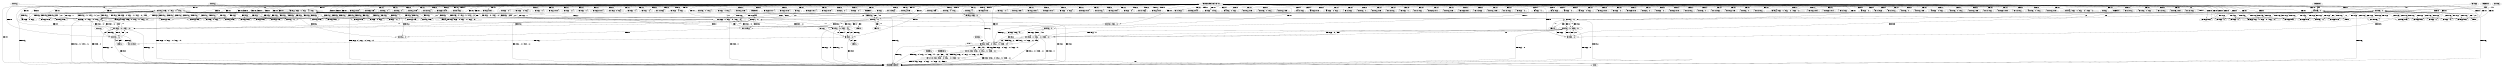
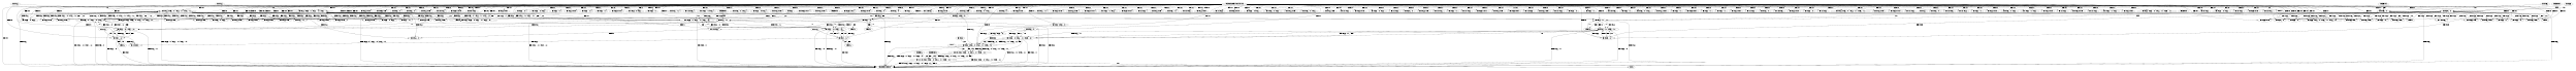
  digraph {
    fontname=Lato
    node [fontname=Lato]
    edge [fontname=Lato]
    n1 [label="(Call,buf[4] << 16)"]
    n2 [label="(Call,(buf[4] << 16) | (buf[5] << 24))"]
    n3 [label="(MethodReturn,static int)"]
    n4 [label="(Literal,16)"]
    n5 [label="(Call,buf[5] << 24)"]
    n6 [label="(Call,(buf[3] << 8) | (buf[4] << 16) | (buf[5] << 24))"]
    n7 [label="(Call,buf[4] | (buf[5] << 8) | (buf[6] << 16) | (buf[7] << 24))"]
    n8 [label="(Call,(buf[5] << 8) | (buf[6] << 16) | (buf[7] << 24))"]
    n9 [label="(Call,buf[4] & 0x0f)"]
    n10 [label="(Call,buf[4] & 0x0f)"]
    n11 [label="(Call,buf[4] << 8)"]
    n12 [label="(Call,buf[4] & 0x0f)"]
    n13 [label="(Call,buf[4] & 0x0f)"]
    n14 [label="(Call,(buf[5] << 8) | buf[4])"]
    n15 [label="(Call,buf[4] << 16)"]
    n16 [label="(Call,(buf[5] << 8) | buf[4])"]
    n17 [label="(Call,buf[4] & 0x0f)"]
    n18 [label="(Call,buf[4] & 0x0f)"]
    n19 [label="(Call,buf[4] & 0x0f)"]
    n20 [label="(Call,buf[4] & 0x0f)"]
    n21 [label="(Call,(buf[5] << 8) | buf[4])"]
    n22 [label="(Call,buf[4] & 0x0f)"]
    n23 [label="(Call,buf[4] & 0x0f)"]
    n24 [label="(Call,buf[4] & 0x0f)"]
    n25 [label="(Call,buf[4] & 0x0f)"]
    n26 [label="(Call,buf[4] << 16)"]
    n27 [label="(Call,buf[4] & 0x0f)"]
    n28 [label="(Call,array_size = buf[4] | (buf[5] << 8) | (buf[6] << 16) | (buf[7] << 24))"]
    n29 [label="(Call,(buf[6] << 16) | (buf[7] << 24))"]
    n30 [label="(MethodParameterIn,const ut8 *buf)"]
    n31 [label="(Call,buf[5] << 8)"]
    n32 [label="(Call,buf[6] << 16)"]
    n33 [label="(Call,buf[7] << 24)"]
    n34 [label="(Call,buf[4] | (buf[5] << 8) | (buf[6] << 16) | (buf[7] << 24))"]
    n35 [label="(Call,buf[5] << 8)"]
    n36 [label="(Call,buf[6] << 16)"]
    n37 [label="(Call,buf[7] << 24)"]
    n38 [label="(Call,buf[2] | (buf[3] << 8) | (buf[4] << 16) | (buf[5] << 24))"]
    n39 [label="(Call,buf[4] & 0xf0)"]
    n40 [label="(Call,buf[5] & 0xf0)"]
    n41 [label="(Call,buf[3] << 8)"]
    n42 [label="(Call,buf[3] << 8)"]
    n43 [label="(Call,buf[4] & 0xf0)"]
    n44 [label="(Call,(int) buf[1])"]
    n45 [label="(Call,buf[0] == 0x25)"]
    n46 [label="(Call,(char) buf[1])"]
    n47 [label="(Call,buf[3] << 8)"]
    n48 [label="(Call,buf[5] & 0x0f)"]
    n49 [label="(Call,buf[1] & 0x0f)"]
    n50 [label="(Call,buf[5] & 0x0f)"]
    n51 [label="(Call,buf[3] << 8)"]
    n52 [label="(Call,(buf[3] << 8) | buf[2])"]
    n53 [label="(Call,buf[3] << 8)"]
    n54 [label="(Call,buf[4] & 0xf0)"]
    n55 [label="(Call,buf[3] << 24)"]
    n56 [label="(Call,buf[3] << 8)"]
    n57 [label="(Call,buf[0] == 0x1c)"]
    n58 [label="(Call,(buf[3]<<8) | buf[2])"]
    n59 [label="(Call,buf[3] << 8)"]
    n60 [label="(Call,(llint)buf[7])"]
    n61 [label="(Call,buf[2] << 24)"]
    n62 [label="(Call,(llint)buf[8])"]
    n63 [label="(Call,(buf[3] << 8) | buf[2])"]
    n64 [label="(Call,buf[5] & 0x0f)"]
    n65 [label="(Call,(buf[3] << 8) | buf[2])"]
    n66 [label="(Call,buf[3] << 8 | buf[2])"]
    n67 [label="(Call,buf[1] & 0x0f)"]
    n68 [label="(Call,buf[5] << 8)"]
    n69 [label="(Call,buf[0] == 0x17)"]
    n70 [label="(Call,buf[1] & 0x0f)"]
    n71 [label="(Call,buf[2] | (buf[3] << 8))"]
    n72 [label="(Call,buf[0] == 0x24)"]
    n73 [label="(Call,buf[1] & 0xf0)"]
    n74 [label="(Call,buf[3] << 8)"]
    n75 [label="(Call,buf[3] << 8)"]
    n76 [label="(Call,buf[5] << 24)"]
    n77 [label="(Call,buf[5] & 0x0f)"]
    n78 [label="(Call,(llint)buf[2])"]
    n79 [label="(Call,buf[4] & 0xf0)"]
    n80 [label="(Call,buf[5] & 0x0f)"]
    n81 [label="(Call,buf[5] << 8)"]
    n82 [label="(Call,buf[1] & 0xf0)"]
    n83 [label="(Call,(buf[3] << 8) | buf[2])"]
    n84 [label="(Call,buf[5] << 8)"]
    n85 [label="(Call,buf[3]<<8)"]
    n86 [label="(Call,buf[0] == 0x1f)"]
    n87 [label="(Call,buf[5] | (buf[4] << 8) | (buf[3] << 16) | (buf[2] << 24))"]
    n88 [label="(Call,buf[2] << 16)"]
    n89 [label="(Call,buf[1] & 0x0f)"]
    n90 [label="(Call,buf[4] & 0xf0)"]
    n91 [label="(Call,buf[0] == 0x23)"]
    n92 [label="(Call,(buf[3] << 8) | buf[2])"]
    n93 [label="(Call,buf[0] == 0x19)"]
    n94 [label="(Call,(int) buf[1])"]
    n95 [label="(Call,buf[1] & 0xf0)"]
    n96 [label="(Call,buf[3] << 16)"]
    n97 [label="(Call,(int) buf[3])"]
    n98 [label="(Call,buf[4] & 0xf0)"]
    n99 [label="(Call,buf[5] & 0x0f)"]
    n100 [label="(Call,(int) buf[1])"]
    n101 [label="(Call,buf[0] == 0x20)"]
    n102 [label="(Call,buf[3] << 8 | buf[2])"]
    n103 [label="(Call,(buf[3] << 8) | buf[2])"]
    n104 [label="(Call,buf[4] & 0xf0)"]
    n105 [label="(Call,(buf[3] << 8) | buf[2])"]
    n106 [label="(Call,buf[4] & 0xf0)"]
    n107 [label="(Call,(int) buf[2])"]
    n108 [label="(Call,buf[1] & 0xf0)"]
    n109 [label="(Call,(buf[3] << 8) | buf[2])"]
    n110 [label="(Call,(int) buf[1])"]
    n111 [label="(Call,buf[3] << 8)"]
    n112 [label="(Call,buf[4] & 0xf0)"]
    n113 [label="(Call,(int) buf[1])"]
    n114 [label="(Call,buf[3] << 8)"]
    n115 [label="(Call,(int) buf[2])"]
    n116 [label="(Call,buf[0] == 0x22)"]
    n117 [label="(Call,buf[1] & 0xf0)"]
    n118 [label="(Call,buf[5] & 0xf0)"]
    n119 [label="(Call,(llint)buf[3])"]
    n120 [label="(Call,buf[1] & 0x0f)"]
    n121 [label="(Call,(int) buf[1])"]
    n122 [label="(Call,buf[3] << 8)"]
    n123 [label="(Call,buf[5] & 0x0f)"]
    n124 [label="(Call,buf[3] << 8)"]
    n125 [label="(Call,buf[2] | (buf[3] << 8))"]
    n126 [label="(Call,(int) buf[3])"]
    n127 [label="(Call,buf[3] << 8)"]
    n128 [label="(Call,(buf[3] << 8) | buf[2])"]
    n129 [label="(Call,buf[4] & 0xf0)"]
    n130 [label="(Call,buf[3] << 8)"]
    n131 [label="(Call,buf[5] & 0xf0)"]
    n132 [label="(Call,buf[3] << 8)"]
    n133 [label="(Call,buf[3] << 8)"]
    n134 [label="(Call,buf[1] & 0x0f)"]
    n135 [label="(Call,(int) buf[1])"]
    n136 [label="(Call,buf[3] << 8)"]
    n137 [label="(Call,(llint)buf[9])"]
    n138 [label="(Call,buf[1] & 0xf0)"]
    n139 [label="(Call,buf[3] << 8)"]
    n140 [label="(Call,(int) buf[1])"]
    n141 [label="(Call,buf[2] | (buf[3] << 8) | (buf[4] << 16) | (buf[5] << 24))"]
    n142 [label="(Call,buf[1] & 0x0f)"]
    n143 [label="(Call,buf[0] == 0x1a)"]
    n144 [label="(Call,(int) buf[1])"]
    n145 [label="(Call,(llint)buf[6])"]
    n146 [label="(Call,buf[3] << 8)"]
    n147 [label="(Call,(int) buf[0])"]
    n148 [label="(Call,(int) buf[1])"]
    n149 [label="(Call,buf[3] << 8)"]
    n150 [label="(Call,buf[1] & 0xf0)"]
    n151 [label="(Call,buf[3] << 8 | buf[2])"]
    n152 [label="(Call,(buf[3] << 8) | buf[2])"]
    n153 [label="(Call,buf[1] & 0xf0)"]
    n154 [label="(Call,(int) buf[1])"]
    n155 [label="(Call,buf[0] == 0x00)"]
    n156 [label="(Call,(int) buf[1])"]
    n157 [label="(Call,(buf[3] << 8) | buf[2])"]
    n158 [label="(Call,buf[1] & 0x0f)"]
    n159 [label="(Call,buf[2] | (buf[3] << 8) | (buf[4] << 16) | (buf[5] << 24))"]
    n160 [label="(Call,buf[5] << 24)"]
    n161 [label="(Call,buf[2] | (buf[3] << 8))"]
    n162 [label="(Call,(int) buf[1])"]
    n163 [label="(Call,(buf[3] << 8) | buf[2])"]
    n164 [label="(Call,(int) buf[1])"]
    n165 [label="(Call,buf[5] & 0xf0)"]
    n166 [label="(Call,(int) buf[1])"]
    1000122
    n168 [label="(Call,(llint)buf[5])"]
    n169 [label="(Literal,8)"]
    n170 [label="(Literal,16)"]
    n171 [label="(Literal,24)"]
    n172 [label="(Call,(buf[5] << 8) | (buf[6] << 16) | (buf[7] << 24))"]
    n173 [label="(Call,first_key = buf[4] | (buf[5] << 8) | (buf[6] << 16) | (buf[7] << 24))"]
    n174 [label="(Literal,8)"]
    n175 [label="(Call,(buf[6] << 16) | (buf[7] << 24))"]
    n176 [label="(Literal,16)"]
    n177 [label="(Literal,24)"]
    n178 [label="(Call,(int) (buf[2] | (buf[3] << 8) | (buf[4] << 16) | (buf[5] << 24)))"]
    n179 [label="(Call,vA = (int) (buf[2] | (buf[3] << 8) | (buf[4] << 16) | (buf[5] << 24)))"]
    n180 [label="(Block,)"]
    n181 [label="(Identifier,buf)"]
    n182 [label="(Identifier,buf)"]
    n183 [label="(Identifier,buf)"]
    n184 [label="(Identifier,buf)"]
    n185 [label="(Identifier,vA)"]
    n186 [label="(Identifier,strasm)"]
    n187 [label="(Call,buf[4])"]
    n188 [label="(Call,buf[2])"]
    n189 [label="(Call,buf[5])"]
    n190 [label="(Identifier,buf)"]
    n191 [label="(Call,buf[7])"]
    n192 [label="(Call,buf[4])"]
    n193 [label="(Call,buf[6])"]
    n194 [label="(Call,buf[4])"]
    n195 [label="(Call,buf[7])"]
    n196 [label="(Call,buf[5])"]
    n197 [label="(Call,buf[6])"]
    1000924
    n1 -> n2 [label="AST: "]
    n1 -> n2 [label="DDG: buf[4]"]
    n1 -> n2 [label="DDG: 16"]
    n1 -> n3 [label="DDG: buf[4]"]
    n1 -> n4 [label="CFG: "]
    n2 -> n3 [label="DDG: buf[4] << 16"]
    n2 -> n3 [label="DDG: buf[5] << 24"]
    n2 -> n5 [label="CFG: "]
    n2 -> n6 [label="AST: "]
    n2 -> n6 [label="DDG: buf[4] << 16"]
    n2 -> n6 [label="DDG: buf[5] << 24"]
    n4 -> n1 [label="AST: "]
    n5 -> n2 [label="AST: "]
    n5 -> n2 [label="DDG: buf[5]"]
    n5 -> n2 [label="DDG: 24"]
    n6 -> n2 [label="CFG: "]
    n6 -> n3 [label="DDG: (buf[4] << 16) | (buf[5] << 24)"]
    n6 -> n3 [label="DDG: buf[3] << 8"]
    n6 -> n38 [label="AST: "]
    n6 -> n38 [label="DDG: buf[3] << 8"]
    n6 -> n38 [label="DDG: (buf[4] << 16) | (buf[5] << 24)"]
    n7 -> n1 [label="DDG: buf[4]"]
    n7 -> n3 [label="DDG: (buf[5] << 8) | (buf[6] << 16) | (buf[7] << 24)"]
    n7 -> n3 [label="DDG: buf[4]"]
    n7 -> n8 [label="CFG: "]
    n7 -> n9 [label="DDG: buf[4]"]
    n7 -> n10 [label="DDG: buf[4]"]
    n7 -> n11 [label="DDG: buf[4]"]
    n7 -> n12 [label="DDG: buf[4]"]
    n7 -> n13 [label="DDG: buf[4]"]
    n7 -> n14 [label="DDG: buf[4]"]
    n7 -> n15 [label="DDG: buf[4]"]
    n7 -> n16 [label="DDG: buf[4]"]
    n7 -> n17 [label="DDG: buf[4]"]
    n7 -> n18 [label="DDG: buf[4]"]
    n7 -> n19 [label="DDG: buf[4]"]
    n7 -> n20 [label="DDG: buf[4]"]
    n7 -> n21 [label="DDG: buf[4]"]
    n7 -> n22 [label="DDG: buf[4]"]
    n7 -> n23 [label="DDG: buf[4]"]
    n7 -> n24 [label="DDG: buf[4]"]
    n7 -> n25 [label="DDG: buf[4]"]
    n7 -> n26 [label="DDG: buf[4]"]
    n7 -> n27 [label="DDG: buf[4]"]
    n7 -> n28 [label="AST: "]
    n7 -> n28 [label="DDG: buf[4]"]
    n7 -> n28 [label="DDG: (buf[5] << 8) | (buf[6] << 16) | (buf[7] << 24)"]
    n8 -> n3 [label="DDG: (buf[6] << 16) | (buf[7] << 24)"]
    n8 -> n3 [label="DDG: buf[5] << 8"]
    n8 -> n7 [label="AST: "]
    n8 -> n7 [label="DDG: buf[5] << 8"]
    n8 -> n7 [label="DDG: (buf[6] << 16) | (buf[7] << 24)"]
    n8 -> n29 [label="CFG: "]
    n28 -> n7 [label="CFG: "]
    n29 -> n3 [label="DDG: buf[7] << 24"]
    n29 -> n3 [label="DDG: buf[6] << 16"]
    n29 -> n8 [label="AST: "]
    n29 -> n8 [label="DDG: buf[6] << 16"]
    n29 -> n8 [label="DDG: buf[7] << 24"]
    n29 -> n33 [label="CFG: "]
    n30 -> n1 [label="DDG: buf"]
    n30 -> n3 [label="DDG: buf"]
    n30 -> n5 [label="DDG: buf"]
    n30 -> n7 [label="DDG: buf"]
    n30 -> n9 [label="DDG: buf"]
    n30 -> n10 [label="DDG: buf"]
    n30 -> n12 [label="DDG: buf"]
    n30 -> n13 [label="DDG: buf"]
    n30 -> n14 [label="DDG: buf"]
    n30 -> n15 [label="DDG: buf"]
    n30 -> n16 [label="DDG: buf"]
    n30 -> n17 [label="DDG: buf"]
    n30 -> n18 [label="DDG: buf"]
    n30 -> n19 [label="DDG: buf"]
    n30 -> n20 [label="DDG: buf"]
    n30 -> n21 [label="DDG: buf"]
    n30 -> n22 [label="DDG: buf"]
    n30 -> n23 [label="DDG: buf"]
    n30 -> n24 [label="DDG: buf"]
    n30 -> n25 [label="DDG: buf"]
    n30 -> n26 [label="DDG: buf"]
    n30 -> n27 [label="DDG: buf"]
    n30 -> n31 [label="DDG: buf"]
    n30 -> n32 [label="DDG: buf"]
    n30 -> n33 [label="DDG: buf"]
    n30 -> n34 [label="DDG: buf"]
    n30 -> n35 [label="DDG: buf"]
    n30 -> n36 [label="DDG: buf"]
    n30 -> n37 [label="DDG: buf"]
    n30 -> n38 [label="DDG: buf"]
    n30 -> n39 [label="DDG: buf"]
    n30 -> n40 [label="DDG: buf"]
    n30 -> n41 [label="DDG: buf"]
    n30 -> n42 [label="DDG: buf"]
    n30 -> n43 [label="DDG: buf"]
    n30 -> n44 [label="DDG: buf"]
    n30 -> n45 [label="DDG: buf"]
    n30 -> n46 [label="DDG: buf"]
    n30 -> n47 [label="DDG: buf"]
    n30 -> n48 [label="DDG: buf"]
    n30 -> n49 [label="DDG: buf"]
    n30 -> n50 [label="DDG: buf"]
    n30 -> n51 [label="DDG: buf"]
    n30 -> n52 [label="DDG: buf"]
    n30 -> n53 [label="DDG: buf"]
    n30 -> n54 [label="DDG: buf"]
    n30 -> n55 [label="DDG: buf"]
    n30 -> n56 [label="DDG: buf"]
-   n30 -> n57 [label="DDG: buf"]
+   n30 -> n57 [label="DDG: 8"]
    n30 -> n58 [label="DDG: buf"]
    n30 -> n59 [label="DDG: buf"]
-   n60 -> n30 [label="DDG: buf"]
+   n30 -> n60 [label="DDG: buf"]
    n30 -> n61 [label="DDG: buf"]
    n30 -> n62 [label="DDG: buf"]
    n30 -> n63 [label="DDG: buf"]
    n30 -> n64 [label="DDG: buf"]
    n30 -> n65 [label="DDG: buf"]
    n30 -> n66 [label="DDG: buf"]
    n30 -> n67 [label="DDG: buf"]
    n30 -> n68 [label="DDG: buf"]
    n30 -> n69 [label="DDG: buf"]
    n30 -> n70 [label="DDG: buf"]
    n30 -> n71 [label="DDG: buf"]
    n30 -> n72 [label="DDG: buf"]
    n30 -> n73 [label="DDG: buf"]
    n30 -> n74 [label="DDG: buf"]
    n30 -> n75 [label="DDG: buf"]
    n30 -> n76 [label="DDG: buf"]
    n30 -> n77 [label="DDG: buf"]
    n30 -> n78 [label="DDG: buf"]
    n30 -> n79 [label="DDG: buf"]
    n30 -> n80 [label="DDG: buf"]
    n30 -> n81 [label="DDG: buf"]
    n30 -> n82 [label="DDG: buf"]
    n30 -> n83 [label="DDG: buf"]
    n30 -> n84 [label="DDG: buf"]
    n30 -> n85 [label="DDG: buf"]
    n30 -> n86 [label="DDG: buf"]
    n30 -> n87 [label="DDG: buf"]
    n30 -> n88 [label="DDG: buf"]
    n30 -> n89 [label="DDG: buf"]
    n30 -> n90 [label="DDG: buf"]
    n30 -> n91 [label="DDG: buf"]
    n30 -> n92 [label="DDG: buf"]
    n30 -> n93 [label="DDG: buf"]
    n30 -> n94 [label="DDG: buf"]
    n30 -> n95 [label="DDG: buf"]
    n30 -> n96 [label="DDG: buf"]
    n30 -> n97 [label="DDG: buf"]
    n30 -> n98 [label="DDG: buf"]
    n30 -> n99 [label="DDG: buf"]
    n30 -> n100 [label="DDG: buf"]
    n30 -> n101 [label="DDG: buf"]
    n30 -> n102 [label="DDG: buf"]
    n30 -> n103 [label="DDG: buf"]
    n30 -> n104 [label="DDG: buf"]
    n30 -> n105 [label="DDG: buf"]
    n30 -> n106 [label="DDG: buf"]
    n30 -> n107 [label="DDG: buf"]
    n30 -> n108 [label="DDG: buf"]
    n30 -> n109 [label="DDG: buf"]
    n30 -> n110 [label="DDG: buf"]
    n30 -> n111 [label="DDG: buf"]
    n30 -> n112 [label="DDG: buf"]
    n30 -> n113 [label="DDG: buf"]
    n30 -> n114 [label="DDG: buf"]
    n30 -> n115 [label="DDG: buf"]
    n30 -> n116 [label="DDG: buf"]
    n30 -> n117 [label="DDG: buf"]
    n30 -> n118 [label="DDG: buf"]
-   n30 -> n119 [label="DDG: buf"]
+   n30 -> n119 [label="AST: buf"]
    n30 -> n120 [label="DDG: buf"]
    n30 -> n121 [label="DDG: buf"]
    n30 -> n122 [label="DDG: buf"]
    n30 -> n123 [label="DDG: buf"]
    n30 -> n124 [label="DDG: buf"]
    n30 -> n125 [label="DDG: buf"]
    n30 -> n126 [label="DDG: buf"]
    n30 -> n127 [label="DDG: buf"]
    n30 -> n128 [label="DDG: buf"]
    n30 -> n129 [label="DDG: buf"]
    n30 -> n130 [label="DDG: buf"]
    n30 -> n131 [label="DDG: buf"]
    n30 -> n132 [label="DDG: buf"]
    n30 -> n133 [label="DDG: buf"]
    n30 -> n134 [label="DDG: buf"]
    n30 -> n135 [label="DDG: buf"]
    n30 -> n136 [label="DDG: buf"]
    n30 -> n137 [label="DDG: buf"]
    n30 -> n138 [label="DDG: buf"]
    n30 -> n139 [label="DDG: buf"]
    n30 -> n140 [label="DDG: buf"]
    n30 -> n141 [label="DDG: buf"]
    n30 -> n142 [label="DDG: buf"]
    n30 -> n143 [label="DDG: buf"]
    n30 -> n144 [label="DDG: buf"]
    n30 -> n145 [label="DDG: buf"]
    n30 -> n146 [label="DDG: buf"]
    n30 -> n147 [label="DDG: buf"]
    n30 -> n148 [label="DDG: buf"]
    n30 -> n149 [label="DDG: buf"]
    n30 -> n150 [label="DDG: buf"]
    n30 -> n151 [label="DDG: buf"]
    n30 -> n152 [label="DDG: buf"]
    n30 -> n153 [label="DDG: buf"]
    n30 -> n154 [label="DDG: buf"]
    n30 -> n155 [label="DDG: buf"]
    n30 -> n156 [label="DDG: buf"]
    n30 -> n157 [label="DDG: buf"]
    n30 -> n158 [label="DDG: buf"]
    n30 -> n159 [label="DDG: buf"]
    n30 -> n160 [label="DDG: buf"]
    n30 -> n161 [label="DDG: buf"]
    n30 -> n162 [label="DDG: buf"]
    n30 -> n163 [label="DDG: buf"]
    n30 -> n164 [label="DDG: buf"]
    n30 -> n165 [label="DDG: buf"]
    n30 -> n166 [label="DDG: buf"]
    n30 -> 1000122 [label="AST: "]
    n31 -> n3 [label="DDG: buf[5]"]
    n31 -> n5 [label="DDG: buf[5]"]
    n31 -> n8 [label="AST: "]
    n31 -> n8 [label="DDG: buf[5]"]
    n31 -> n8 [label="DDG: 8"]
    n31 -> n48 [label="DDG: buf[5]"]
    n31 -> n50 [label="DDG: buf[5]"]
    n31 -> n64 [label="DDG: buf[5]"]
    n31 -> n68 [label="DDG: buf[5]"]
    n31 -> n76 [label="DDG: buf[5]"]
    n31 -> n77 [label="DDG: buf[5]"]
    n31 -> n80 [label="DDG: buf[5]"]
    n31 -> n81 [label="DDG: buf[5]"]
    n31 -> n84 [label="DDG: buf[5]"]
    n31 -> n87 [label="DDG: buf[5]"]
    n31 -> n99 [label="DDG: buf[5]"]
    n31 -> n123 [label="DDG: buf[5]"]
    n31 -> n160 [label="DDG: buf[5]"]
    n31 -> n168 [label="DDG: buf[5]"]
    n31 -> n169 [label="CFG: "]
    n32 -> n3 [label="DDG: buf[6]"]
    n32 -> n29 [label="AST: "]
    n32 -> n29 [label="DDG: buf[6]"]
    n32 -> n29 [label="DDG: 16"]
    n32 -> n145 [label="DDG: buf[6]"]
    n32 -> n170 [label="CFG: "]
    n33 -> n3 [label="DDG: buf[7]"]
    n33 -> n29 [label="AST: "]
    n33 -> n29 [label="DDG: buf[7]"]
    n33 -> n29 [label="DDG: 24"]
    n33 -> n60 [label="DDG: buf[7]"]
    n33 -> n171 [label="CFG: "]
    n34 -> n1 [label="DDG: buf[4]"]
    n34 -> n3 [label="DDG: (buf[5] << 8) | (buf[6] << 16) | (buf[7] << 24)"]
    n34 -> n3 [label="DDG: buf[4]"]
    n34 -> n9 [label="DDG: buf[4]"]
    n34 -> n10 [label="DDG: buf[4]"]
    n34 -> n11 [label="DDG: buf[4]"]
    n34 -> n12 [label="DDG: buf[4]"]
    n34 -> n13 [label="DDG: buf[4]"]
    n34 -> n14 [label="DDG: buf[4]"]
    n34 -> n15 [label="DDG: buf[4]"]
    n34 -> n16 [label="DDG: buf[4]"]
    n34 -> n17 [label="DDG: buf[4]"]
    n34 -> n18 [label="DDG: buf[4]"]
    n34 -> n19 [label="DDG: buf[4]"]
    n34 -> n20 [label="DDG: buf[4]"]
    n34 -> n21 [label="DDG: buf[4]"]
    n34 -> n22 [label="DDG: buf[4]"]
    n34 -> n23 [label="DDG: buf[4]"]
    n34 -> n24 [label="DDG: buf[4]"]
    n34 -> n25 [label="DDG: buf[4]"]
    n34 -> n26 [label="DDG: buf[4]"]
    n34 -> n27 [label="DDG: buf[4]"]
    n34 -> n172 [label="CFG: "]
    n34 -> n173 [label="AST: "]
    n34 -> n173 [label="DDG: buf[4]"]
    n34 -> n173 [label="DDG: (buf[5] << 8) | (buf[6] << 16) | (buf[7] << 24)"]
    n35 -> n3 [label="DDG: buf[5]"]
    n35 -> n5 [label="DDG: buf[5]"]
    n35 -> n48 [label="DDG: buf[5]"]
    n35 -> n50 [label="DDG: buf[5]"]
    n35 -> n64 [label="DDG: buf[5]"]
    n35 -> n68 [label="DDG: buf[5]"]
    n35 -> n76 [label="DDG: buf[5]"]
    n35 -> n77 [label="DDG: buf[5]"]
    n35 -> n80 [label="DDG: buf[5]"]
    n35 -> n81 [label="DDG: buf[5]"]
    n35 -> n84 [label="DDG: buf[5]"]
    n35 -> n87 [label="DDG: buf[5]"]
    n35 -> n99 [label="DDG: buf[5]"]
    n35 -> n123 [label="DDG: buf[5]"]
    n35 -> n160 [label="DDG: buf[5]"]
    n35 -> n168 [label="DDG: buf[5]"]
    n35 -> n172 [label="AST: "]
    n35 -> n172 [label="DDG: buf[5]"]
    n35 -> n172 [label="DDG: 8"]
    n35 -> n174 [label="CFG: "]
    n36 -> n3 [label="DDG: buf[6]"]
    n36 -> n145 [label="DDG: buf[6]"]
    n36 -> n175 [label="AST: "]
    n36 -> n175 [label="DDG: buf[6]"]
    n36 -> n175 [label="DDG: 16"]
    n36 -> n176 [label="CFG: "]
    n37 -> n3 [label="DDG: buf[7]"]
    n37 -> n60 [label="DDG: buf[7]"]
    n37 -> n175 [label="AST: "]
    n37 -> n175 [label="DDG: buf[7]"]
    n37 -> n175 [label="DDG: 24"]
    n37 -> n177 [label="CFG: "]
    n38 -> n3 [label="DDG: buf[2]"]
    n38 -> n3 [label="DDG: (buf[3] << 8) | (buf[4] << 16) | (buf[5] << 24)"]
    n38 -> n6 [label="CFG: "]
    n38 -> n178 [label="AST: "]
    n38 -> n178 [label="DDG: buf[2]"]
    n38 -> n178 [label="DDG: (buf[3] << 8) | (buf[4] << 16) | (buf[5] << 24)"]
    n47 -> n6 [label="AST: "]
    n47 -> n6 [label="DDG: buf[3]"]
    n47 -> n6 [label="DDG: 8"]
    n71 -> n38 [label="DDG: buf[2]"]
    n125 -> n38 [label="DDG: buf[2]"]
    n145 -> n11 [label="DDG: buf"]
    n161 -> n38 [label="DDG: buf[2]"]
    n169 -> n31 [label="AST: "]
    n170 -> n32 [label="AST: "]
    n171 -> n33 [label="AST: "]
    n172 -> n3 [label="DDG: (buf[6] << 16) | (buf[7] << 24)"]
    n172 -> n3 [label="DDG: buf[5] << 8"]
    n172 -> n34 [label="AST: "]
    n172 -> n34 [label="DDG: buf[5] << 8"]
    n172 -> n34 [label="DDG: (buf[6] << 16) | (buf[7] << 24)"]
    n172 -> n175 [label="CFG: "]
    n173 -> n34 [label="CFG: "]
    n174 -> n35 [label="AST: "]
    n175 -> n3 [label="DDG: buf[7] << 24"]
    n175 -> n3 [label="DDG: buf[6] << 16"]
    n175 -> n37 [label="CFG: "]
    n175 -> n172 [label="AST: "]
    n175 -> n172 [label="DDG: buf[6] << 16"]
    n175 -> n172 [label="DDG: buf[7] << 24"]
    n176 -> n36 [label="AST: "]
    n177 -> n37 [label="AST: "]
    n178 -> n3 [label="DDG: buf[2] | (buf[3] << 8) | (buf[4] << 16) | (buf[5] << 24)"]
    n178 -> n38 [label="CFG: "]
    n178 -> n179 [label="AST: "]
    n178 -> n179 [label="DDG: buf[2] | (buf[3] << 8) | (buf[4] << 16) | (buf[5] << 24)"]
    n179 -> n3 [label="DDG: (int) (buf[2] | (buf[3] << 8) | (buf[4] << 16) | (buf[5] << 24))"]
    n179 -> n3 [label="DDG: vA"]
    n179 -> n178 [label="CFG: "]
    n179 -> n180 [label="AST: "]
    n181 -> n1 [label="CFG: "]
    n182 -> n31 [label="CFG: "]
    n183 -> n32 [label="CFG: "]
    n184 -> n36 [label="CFG: "]
    n185 -> n179 [label="AST: "]
    n186 -> n179 [label="CFG: "]
    n187 -> n34 [label="AST: "]
    n188 -> n38 [label="AST: "]
    n189 -> n31 [label="AST: "]
    n190 -> n35 [label="CFG: "]
    n191 -> n33 [label="AST: "]
    n192 -> n7 [label="AST: "]
    n193 -> n32 [label="AST: "]
    n194 -> n1 [label="AST: "]
    n195 -> n37 [label="AST: "]
    n196 -> n35 [label="AST: "]
    n197 -> n36 [label="AST: "]
    1000924 -> n178 [label="AST: "]
  }
